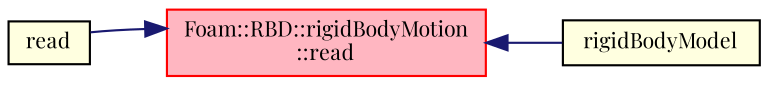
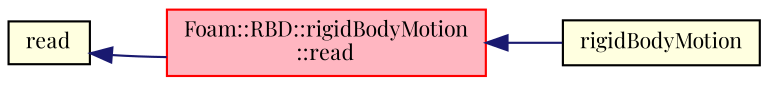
  digraph {
    fontname="Playfair Display"
    rankdir=LR
    node [color=black fillcolor=lightyellow fontname="Playfair Display" fontsize=10 shape=record style=filled]
    edge [color=midnightblue dir=back fontname="Playfair Display" fontsize=10 labelfontname=Helvetica labelfontsize=10 style=solid]
    n1 [fontcolor=black height=0.2 label=read width=0.4]
    n2 [color=red fillcolor=lightpink height=0.2 label="Foam::RBD::rigidBodyMotion\l::read" width=0.4]
-   n3 [height=0.2 label=rigidBodyModel width=0.4]
-   n2 -> n1
+   n3 [height=0.2 label=rigidBodyMotion width=0.4]
+   n1 -> n2
    n2 -> n3
  }
